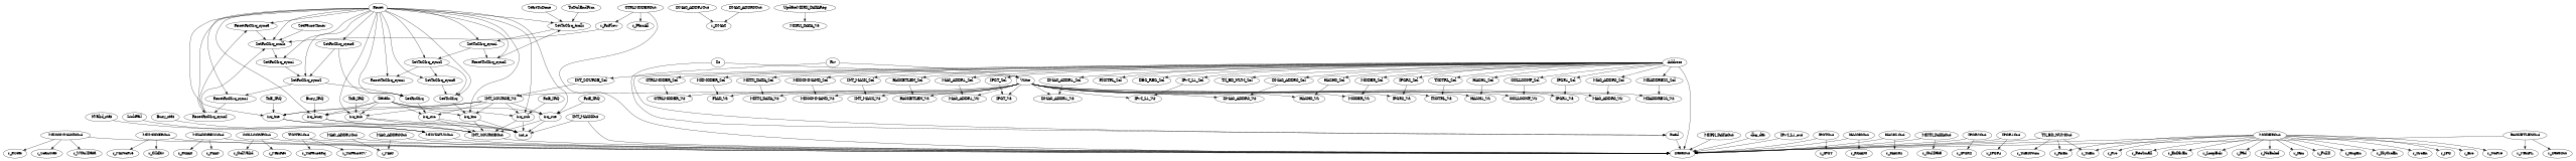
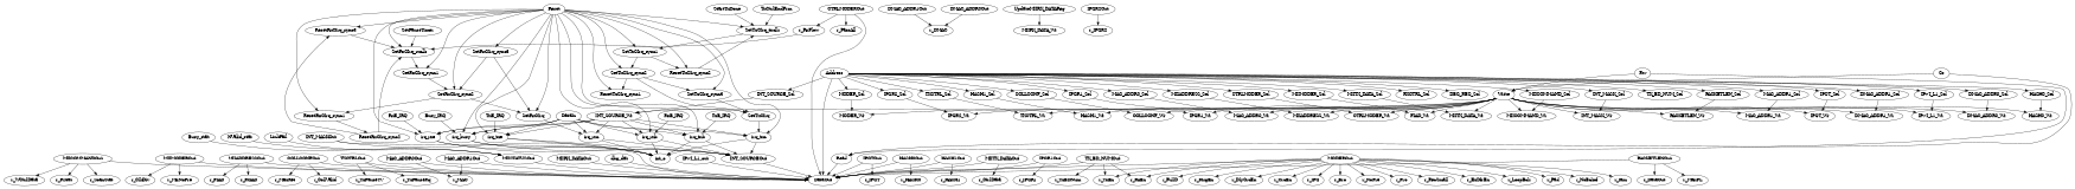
  strict digraph {
    edge [weight=1.0]
    irq_busy
    INT_SOURCEOut
    int_o
    DataOut
    Rw
    Write
    Read
    DMAC_ADDR1_Wr
    IPv4_L1_Wr
    DMAC_ADDR0_Wr
    HASH0_Wr
    MODER_Wr
    IPGR2_Wr
    TXCTRL_Wr
    HASH1_Wr
    COLLCONF_Wr
    INT_SOURCE_Wr
    IPGR1_Wr
    MAC_ADDR0_Wr
    MIIADDRESS_Wr
    IPGT_Wr
    MAC_ADDR1_Wr
    n23 [label=FIAD_Wr]
    CTRLMODER_Wr
    PACKETLEN_Wr
    INT_MASK_Wr
    MIITX_DATA_Wr
    MIICOMMAND_Wr
    irq_rxe
    irq_rxb
    irq_rxc
    irq_txb
    irq_txc
    irq_txe
    ResetRxCIrq_sync3
    SetRxCIrq_rxclk
    SetRxCIrq_sync1
    SetRxCIrq_sync2
    ResetRxCIrq_sync2
    ResetRxCIrq_sync1
    MIICOMMANDOut
    r_WCtrlData
    r_RStat
    r_ScanStat
    MIIMODEROut
    r_MiiNoPre
    r_ClkDiv
    DMAC_ADDR1_Sel
    Busy_IRQ
    MIIADDRESSOut
    r_RGAD
    r_FIAD
    DMAC_ADDR1Out
    r_DMAC
    COLLCONFOut
    r_CollValid
    r_MaxRet
    Reset
    SetTxCIrq_txclk
    SetTxCIrq
    SetRxCIrq
    SetRxCIrq_sync3
    SetTxCIrq_sync2
    SetTxCIrq_sync1
    SetTxCIrq_sync3
    ResetTxCIrq_sync1
    ResetTxCIrq_sync2
    TXCTRLOut
    r_TxPauseRq
    r_TxPauseTV
    Address
    TX_BD_NUM_Sel
    IPv4_L1_Sel
    DMAC_ADDR0_Sel
    HASH0_Sel
    MODER_Sel
    IPGR2_Sel
    TXCTRL_Sel
    HASH1_Sel
    COLLCONF_Sel
    INT_SOURCE_Sel
    IPGR1_Sel
    MAC_ADDR0_Sel
    MIIADDRESS_Sel
    CTRLMODER_Sel
    MIIMODER_Sel
    MIITX_DATA_Sel
    MIICOMMAND_Sel
    INT_MASK_Sel
    PACKETLEN_Sel
    RXCTRL_Sel
    MAC_ADDR1_Sel
    DBG_REG_Sel
    IPGT_Sel
    CTRLMODEROut
    r_PassAll
    r_RxFlow
    StartTxDone
    RxB_IRQ
    MIISTATUSOut
    MAC_ADDR0Out
    r_MAC
    IPGTOut
    r_IPGT
    MAC_ADDR1Out
    TxE_IRQ
    HASH0Out
-   r_HASH0 [label=r_RGAD0]
+   r_HASH0
    UpdateMIIRX_DATAReg
    MIIRX_DATA_Wr
    TX_BD_NUMOut
    r_TxEn
    r_RxEn
    r_TxBDNum
    MIIRX_DATAOut
    SetPauseTimer
    Busy_stat
    HASH1Out
    r_HASH1
    MIITX_DATAOut
    r_CtrlData
    dbg_dat
    DMAC_ADDR0Out
    NValid_stat
    LinkFail
    TxB_IRQ
    IPGR2Out
    r_IPGR2
    IPv4_L1_out
    Cs
    IPGR1Out
    r_IPGR1
    DataIn
    RxE_IRQ
    TxCtrlEndFrm
    INT_MASKOut
    PACKETLENOut
    r_MaxFL
    n139 [label=r_DataOut]
    MODEROut
    r_HugEn
    r_DlyCrcEn
    r_CrcEn
    r_IFG
    r_Bro
    r_NoPre
    r_Pro
    r_RecSmall
    r_ExDfrEn
    r_LoopBck
    r_Pad
    r_NoBckof
    r_Iam
    r_FullD
    irq_busy -> INT_SOURCEOut
    irq_busy -> int_o
    INT_SOURCEOut -> DataOut
    Rw -> Write
    Rw -> Read
    Write -> DMAC_ADDR1_Wr [weight=2.0]
    Write -> IPv4_L1_Wr [weight=4.0]
    Write -> DMAC_ADDR0_Wr [weight=4.0]
    Write -> HASH0_Wr [weight=4.0]
    Write -> MODER_Wr [weight=3.0]
    Write -> IPGR2_Wr
    Write -> TXCTRL_Wr [weight=3.0]
    Write -> HASH1_Wr [weight=4.0]
    Write -> COLLCONF_Wr [weight=2.0]
    Write -> INT_SOURCE_Wr
    Write -> IPGR1_Wr
    Write -> MAC_ADDR0_Wr [weight=4.0]
    Write -> MIIADDRESS_Wr [weight=2.0]
    Write -> IPGT_Wr
    Write -> MAC_ADDR1_Wr [weight=2.0]
    Write -> n23 [weight=2.0]
    Write -> CTRLMODER_Wr
    Write -> PACKETLEN_Wr [weight=4.0]
    Write -> INT_MASK_Wr
    Write -> MIITX_DATA_Wr [weight=2.0]
    Write -> MIICOMMAND_Wr
    Read -> DataOut [weight=25.0]
    INT_SOURCE_Wr -> irq_busy
    INT_SOURCE_Wr -> irq_rxe
    INT_SOURCE_Wr -> irq_rxb
    INT_SOURCE_Wr -> irq_rxc
    INT_SOURCE_Wr -> irq_txb
    INT_SOURCE_Wr -> irq_txc
    INT_SOURCE_Wr -> irq_txe
    irq_rxe -> INT_SOURCEOut
    irq_rxe -> int_o
    irq_rxb -> INT_SOURCEOut
    irq_rxb -> int_o
    irq_rxc -> INT_SOURCEOut
    irq_rxc -> int_o
    irq_txb -> INT_SOURCEOut
    irq_txb -> int_o
    irq_txc -> INT_SOURCEOut
    irq_txc -> int_o
    irq_txe -> INT_SOURCEOut
    irq_txe -> int_o
    ResetRxCIrq_sync3 -> SetRxCIrq_rxclk
    SetRxCIrq_rxclk -> SetRxCIrq_sync1
    SetRxCIrq_sync1 -> SetRxCIrq_sync2
    SetRxCIrq_sync2 -> ResetRxCIrq_sync1
    SetRxCIrq_sync2 -> SetRxCIrq
    ResetRxCIrq_sync2 -> ResetRxCIrq_sync3
    ResetRxCIrq_sync2 -> SetRxCIrq_rxclk
    ResetRxCIrq_sync1 -> ResetRxCIrq_sync2
    MIICOMMANDOut -> DataOut
    MIICOMMANDOut -> r_WCtrlData
    MIICOMMANDOut -> r_RStat
    MIICOMMANDOut -> r_ScanStat
    MIIMODEROut -> DataOut
    MIIMODEROut -> r_MiiNoPre
    MIIMODEROut -> r_ClkDiv
    DMAC_ADDR1_Sel -> DMAC_ADDR1_Wr [weight=2.0]
    Busy_IRQ -> irq_busy [weight=2.0]
    MIIADDRESSOut -> DataOut
    MIIADDRESSOut -> r_RGAD
    MIIADDRESSOut -> r_FIAD
    DMAC_ADDR1Out -> r_DMAC
    COLLCONFOut -> DataOut
    COLLCONFOut -> r_CollValid
    COLLCONFOut -> r_MaxRet
    Reset -> irq_busy [weight=3.0]
    Reset -> irq_rxe [weight=3.0]
    Reset -> irq_rxb [weight=3.0]
    Reset -> irq_txb [weight=3.0]
    Reset -> irq_txc [weight=3.0]
    Reset -> irq_txe [weight=3.0]
    Reset -> ResetRxCIrq_sync3 [weight=2.0]
    Reset -> SetRxCIrq_rxclk [weight=3.0]
    Reset -> SetRxCIrq_sync1 [weight=2.0]
    Reset -> SetRxCIrq_sync2 [weight=2.0]
-   Reset -> ResetRxCIrq_sync2 [weight=2.0]
    Reset -> ResetRxCIrq_sync1 [weight=2.0]
    Reset -> SetTxCIrq_txclk [weight=3.0]
    Reset -> SetTxCIrq [weight=2.0]
    Reset -> SetRxCIrq [weight=2.0]
    Reset -> SetRxCIrq_sync3 [weight=2.0]
    Reset -> SetTxCIrq_sync2 [weight=2.0]
    Reset -> SetTxCIrq_sync1 [weight=2.0]
    Reset -> SetTxCIrq_sync3 [weight=2.0]
    Reset -> ResetTxCIrq_sync1 [weight=2.0]
    Reset -> ResetTxCIrq_sync2 [weight=2.0]
    SetTxCIrq_txclk -> SetTxCIrq_sync1
    SetTxCIrq -> irq_txc [weight=2.0]
    SetRxCIrq -> irq_rxc [weight=2.0]
    SetRxCIrq_sync3 -> SetRxCIrq_sync2
    SetRxCIrq_sync3 -> SetRxCIrq
    SetTxCIrq_sync2 -> SetTxCIrq
    SetTxCIrq_sync2 -> SetTxCIrq_sync3
    SetTxCIrq_sync2 -> ResetTxCIrq_sync1
    SetTxCIrq_sync1 -> SetTxCIrq_sync2
    SetTxCIrq_sync1 -> ResetTxCIrq_sync2
    SetTxCIrq_sync3 -> SetTxCIrq
    ResetTxCIrq_sync2 -> SetTxCIrq_txclk
    TXCTRLOut -> DataOut
    TXCTRLOut -> r_TxPauseRq
    TXCTRLOut -> r_TxPauseTV
    Address -> DataOut [weight=24.0]
    Address -> DMAC_ADDR1_Sel
    Address -> TX_BD_NUM_Sel
    Address -> IPv4_L1_Sel
    Address -> DMAC_ADDR0_Sel
    Address -> HASH0_Sel
    Address -> MODER_Sel
    Address -> IPGR2_Sel
    Address -> TXCTRL_Sel
    Address -> HASH1_Sel
    Address -> COLLCONF_Sel
    Address -> INT_SOURCE_Sel
    Address -> IPGR1_Sel
    Address -> MAC_ADDR0_Sel
    Address -> MIIADDRESS_Sel
    Address -> CTRLMODER_Sel
    Address -> MIIMODER_Sel
    Address -> MIITX_DATA_Sel
    Address -> MIICOMMAND_Sel
    Address -> INT_MASK_Sel
    Address -> PACKETLEN_Sel
    Address -> RXCTRL_Sel
    Address -> MAC_ADDR1_Sel
    Address -> DBG_REG_Sel
    Address -> IPGT_Sel
    IPv4_L1_Sel -> IPv4_L1_Wr [weight=4.0]
    DMAC_ADDR0_Sel -> DMAC_ADDR0_Wr [weight=4.0]
    HASH0_Sel -> HASH0_Wr [weight=4.0]
    MODER_Sel -> MODER_Wr [weight=3.0]
    IPGR2_Sel -> IPGR2_Wr
    TXCTRL_Sel -> TXCTRL_Wr [weight=3.0]
    HASH1_Sel -> HASH1_Wr [weight=4.0]
    COLLCONF_Sel -> COLLCONF_Wr [weight=2.0]
    INT_SOURCE_Sel -> INT_SOURCE_Wr
    IPGR1_Sel -> IPGR1_Wr
    MAC_ADDR0_Sel -> MAC_ADDR0_Wr [weight=4.0]
    MIIADDRESS_Sel -> MIIADDRESS_Wr [weight=2.0]
    CTRLMODER_Sel -> CTRLMODER_Wr
    MIIMODER_Sel -> n23 [weight=2.0]
    MIITX_DATA_Sel -> MIITX_DATA_Wr [weight=2.0]
    MIICOMMAND_Sel -> MIICOMMAND_Wr
    INT_MASK_Sel -> INT_MASK_Wr
    PACKETLEN_Sel -> PACKETLEN_Wr [weight=4.0]
    MAC_ADDR1_Sel -> MAC_ADDR1_Wr [weight=2.0]
    IPGT_Sel -> IPGT_Wr
    CTRLMODEROut -> DataOut
    CTRLMODEROut -> r_PassAll
    CTRLMODEROut -> r_RxFlow
    r_RxFlow -> SetRxCIrq_rxclk [weight=2.0]
    StartTxDone -> SetTxCIrq_txclk [weight=2.0]
    RxB_IRQ -> irq_rxb [weight=2.0]
    MIISTATUSOut -> DataOut
    MAC_ADDR0Out -> DataOut
    MAC_ADDR0Out -> r_MAC
    IPGTOut -> DataOut
    IPGTOut -> r_IPGT
    MAC_ADDR1Out -> DataOut
    MAC_ADDR1Out -> r_MAC
    TxE_IRQ -> irq_txe [weight=2.0]
    HASH0Out -> DataOut
    HASH0Out -> r_HASH0
    UpdateMIIRX_DATAReg -> MIIRX_DATA_Wr
    TX_BD_NUMOut -> DataOut
    TX_BD_NUMOut -> r_TxEn
    TX_BD_NUMOut -> r_RxEn
    TX_BD_NUMOut -> r_TxBDNum
    MIIRX_DATAOut -> DataOut
    SetPauseTimer -> SetRxCIrq_rxclk [weight=2.0]
    Busy_stat -> MIISTATUSOut
    HASH1Out -> DataOut
    HASH1Out -> r_HASH1
    MIITX_DATAOut -> DataOut
    MIITX_DATAOut -> r_CtrlData
    dbg_dat -> DataOut
    DMAC_ADDR0Out -> r_DMAC
    NValid_stat -> MIISTATUSOut
    LinkFail -> MIISTATUSOut
    TxB_IRQ -> irq_txb [weight=2.0]
-   IPGR2Out -> DataOut
    IPGR2Out -> r_IPGR2
    IPv4_L1_out -> DataOut
    Cs -> Write
    Cs -> Read
    IPGR1Out -> DataOut
    IPGR1Out -> r_IPGR1
    DataIn -> irq_busy
    DataIn -> irq_rxe
    DataIn -> irq_rxb
    DataIn -> irq_rxc
    DataIn -> irq_txb
    DataIn -> irq_txc
    DataIn -> irq_txe
    RxE_IRQ -> irq_rxe [weight=2.0]
    TxCtrlEndFrm -> SetTxCIrq_txclk [weight=2.0]
    INT_MASKOut -> int_o
    INT_MASKOut -> DataOut
    PACKETLENOut -> DataOut
    PACKETLENOut -> r_MaxFL
    PACKETLENOut -> n139
    MODEROut -> DataOut
    MODEROut -> r_TxEn
    MODEROut -> r_RxEn
    MODEROut -> r_HugEn
    MODEROut -> r_DlyCrcEn
    MODEROut -> r_CrcEn
    MODEROut -> r_IFG
    MODEROut -> r_Bro
    MODEROut -> r_NoPre
    MODEROut -> r_Pro
    MODEROut -> r_RecSmall
    MODEROut -> r_ExDfrEn
    MODEROut -> r_LoopBck
    MODEROut -> r_Pad
    MODEROut -> r_NoBckof
    MODEROut -> r_Iam
    MODEROut -> r_FullD
  }
